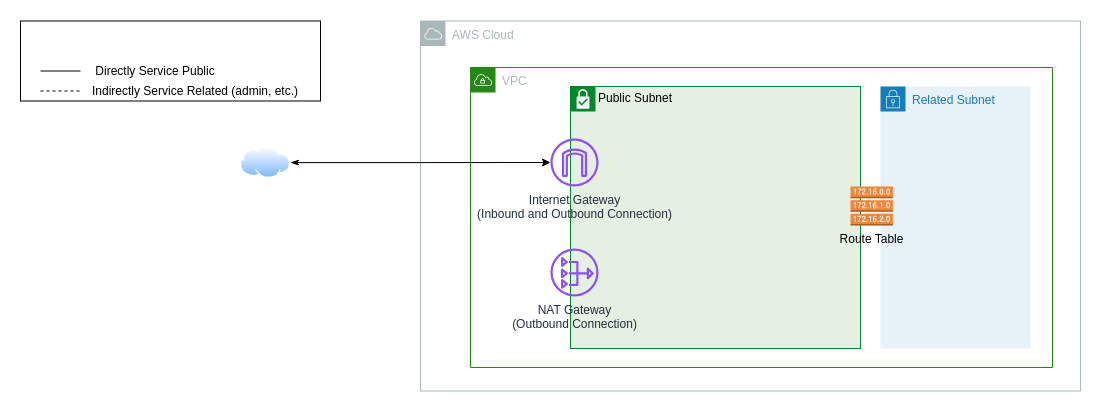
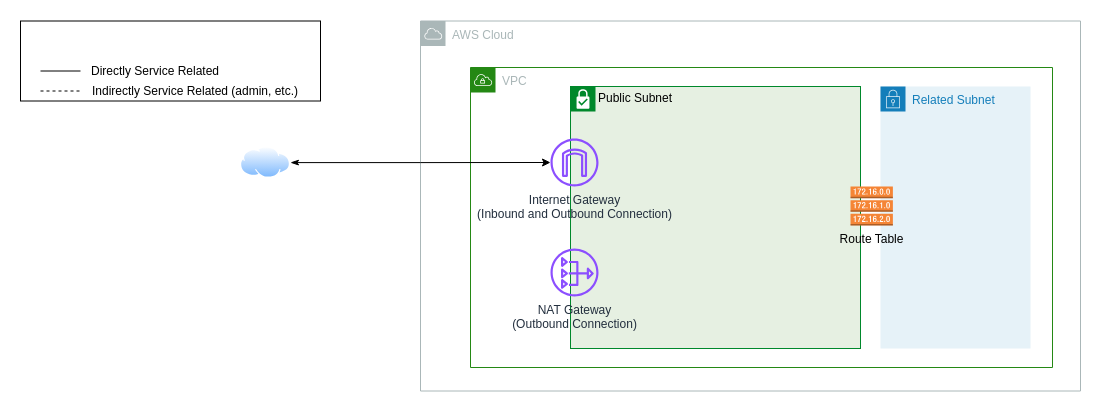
  <mxCell id="0" />
  <mxCell id="1" parent="0" />
  <mxCell id="2" value="" style="rounded=0;whiteSpace=wrap;html=1;" vertex="1" parent="1"><mxGeometry x="20" y="20.5" width="300" height="80" as="geometry" /></mxCell>
  <mxCell id="3" value="Public Subnet" style="shape=mxgraph.ibm.box;prType=subnet;fontStyle=0;verticalAlign=top;align=left;spacingLeft=32;spacingTop=4;fillColor=#E6F0E2;rounded=0;whiteSpace=wrap;html=1;strokeColor=#00882B;strokeWidth=1;dashed=0;container=1;spacing=-4;collapsible=0;expand=0;recursiveResize=0;" vertex="1" parent="1"><mxGeometry x="570" y="86" width="290" height="262" as="geometry" /></mxCell>
  <mxCell id="4" value="Internet Gateway&lt;br&gt;(Inbound and Outbound Connection)" style="sketch=0;outlineConnect=0;fontColor=#232F3E;gradientColor=none;fillColor=#8C4FFF;strokeColor=none;dashed=0;verticalLabelPosition=bottom;verticalAlign=top;align=center;html=1;fontSize=12;fontStyle=0;aspect=fixed;pointerEvents=1;shape=mxgraph.aws4.internet_gateway;" vertex="1" parent="1"><mxGeometry x="550" y="138" width="48" height="48" as="geometry" /></mxCell>
  <mxCell id="5" value="NAT Gateway&lt;br&gt;(Outbound Connection)" style="sketch=0;outlineConnect=0;fontColor=#232F3E;gradientColor=none;fillColor=#8C4FFF;strokeColor=none;dashed=0;verticalLabelPosition=bottom;verticalAlign=top;align=center;html=1;fontSize=12;fontStyle=0;aspect=fixed;pointerEvents=1;shape=mxgraph.aws4.nat_gateway;" vertex="1" parent="1"><mxGeometry x="550" y="248" width="48" height="48" as="geometry" /></mxCell>
  <mxCell id="6" value="Related Subnet" style="points=[[0,0],[0.25,0],[0.5,0],[0.75,0],[1,0],[1,0.25],[1,0.5],[1,0.75],[1,1],[0.75,1],[0.5,1],[0.25,1],[0,1],[0,0.75],[0,0.5],[0,0.25]];outlineConnect=0;gradientColor=none;html=1;whiteSpace=wrap;fontSize=12;fontStyle=0;container=1;pointerEvents=0;collapsible=0;recursiveResize=0;shape=mxgraph.aws4.group;grIcon=mxgraph.aws4.group_security_group;grStroke=0;strokeColor=#147EBA;fillColor=#E6F2F8;verticalAlign=top;align=left;spacingLeft=30;fontColor=#147EBA;dashed=0;" vertex="1" parent="1"><mxGeometry x="880" y="86" width="150" height="262" as="geometry" /></mxCell>
  <mxCell id="7" value="Route Table" style="outlineConnect=0;dashed=0;verticalLabelPosition=bottom;verticalAlign=top;align=center;html=1;shape=mxgraph.aws3.route_table;fillColor=#F58536;gradientColor=none;" vertex="1" parent="1"><mxGeometry x="850" y="186" width="42.39" height="39" as="geometry" /></mxCell>
  <mxCell id="8" value="VPC" style="points=[[0,0],[0.25,0],[0.5,0],[0.75,0],[1,0],[1,0.25],[1,0.5],[1,0.75],[1,1],[0.75,1],[0.5,1],[0.25,1],[0,1],[0,0.75],[0,0.5],[0,0.25]];outlineConnect=0;gradientColor=none;html=1;whiteSpace=wrap;fontSize=12;fontStyle=0;container=1;pointerEvents=0;collapsible=0;recursiveResize=0;shape=mxgraph.aws4.group;grIcon=mxgraph.aws4.group_vpc;strokeColor=#248814;fillColor=none;verticalAlign=top;align=left;spacingLeft=30;fontColor=#AAB7B8;dashed=0;" vertex="1" parent="1"><mxGeometry x="470" y="67" width="582" height="300" as="geometry" /></mxCell>
  <mxCell id="9" value="AWS Cloud" style="sketch=0;outlineConnect=0;gradientColor=none;html=1;whiteSpace=wrap;fontSize=12;fontStyle=0;shape=mxgraph.aws4.group;grIcon=mxgraph.aws4.group_aws_cloud;strokeColor=#AAB7B8;fillColor=none;verticalAlign=top;align=left;spacingLeft=30;fontColor=#AAB7B8;dashed=0;" vertex="1" parent="1"><mxGeometry x="420" y="20.5" width="660" height="370" as="geometry" /></mxCell>
  <mxCell id="10" style="edgeStyle=orthogonalEdgeStyle;rounded=0;orthogonalLoop=1;jettySize=auto;html=1;startArrow=classicThin;startFill=1;" edge="1" parent="1" source="11" target="4"><mxGeometry relative="1" as="geometry"><mxPoint x="340" y="162" as="targetPoint" /></mxGeometry></mxCell>
  <mxCell id="11" value="" style="image;aspect=fixed;perimeter=ellipsePerimeter;html=1;align=center;shadow=0;dashed=0;spacingTop=3;image=img/lib/active_directory/internet_cloud.svg;" vertex="1" parent="1"><mxGeometry x="240" y="146.25" width="50" height="31.5" as="geometry" /></mxCell>
  <mxCell id="12" value="" style="endArrow=none;html=1;rounded=0;" edge="1" parent="1"><mxGeometry width="50" height="50" relative="1" as="geometry"><mxPoint x="40" y="70.5" as="sourcePoint" /><mxPoint x="80" y="70.5" as="targetPoint" /></mxGeometry></mxCell>
  <mxCell id="13" value="" style="endArrow=none;dashed=1;html=1;rounded=0;" edge="1" parent="1"><mxGeometry width="50" height="50" relative="1" as="geometry"><mxPoint x="40" y="90.5" as="sourcePoint" /><mxPoint x="80" y="90.5" as="targetPoint" /></mxGeometry></mxCell>
- <mxCell id="14" value="Directly Service Public" style="text;html=1;strokeColor=none;fillColor=none;align=center;verticalAlign=middle;whiteSpace=wrap;rounded=0;" vertex="1" parent="1"><mxGeometry x="80" y="60.5" width="150" height="20" as="geometry" /></mxCell>
+ <mxCell id="14" value="Directly Service Related" style="text;html=1;strokeColor=none;fillColor=none;align=center;verticalAlign=middle;whiteSpace=wrap;rounded=0;" vertex="1" parent="1"><mxGeometry x="80" y="60.5" width="150" height="20" as="geometry" /></mxCell>
  <mxCell id="15" value="Indirectly Service Related (admin, etc.)" style="text;html=1;strokeColor=none;fillColor=none;align=center;verticalAlign=middle;whiteSpace=wrap;rounded=0;" vertex="1" parent="1"><mxGeometry x="80" y="80.5" width="230" height="20" as="geometry" /></mxCell>
